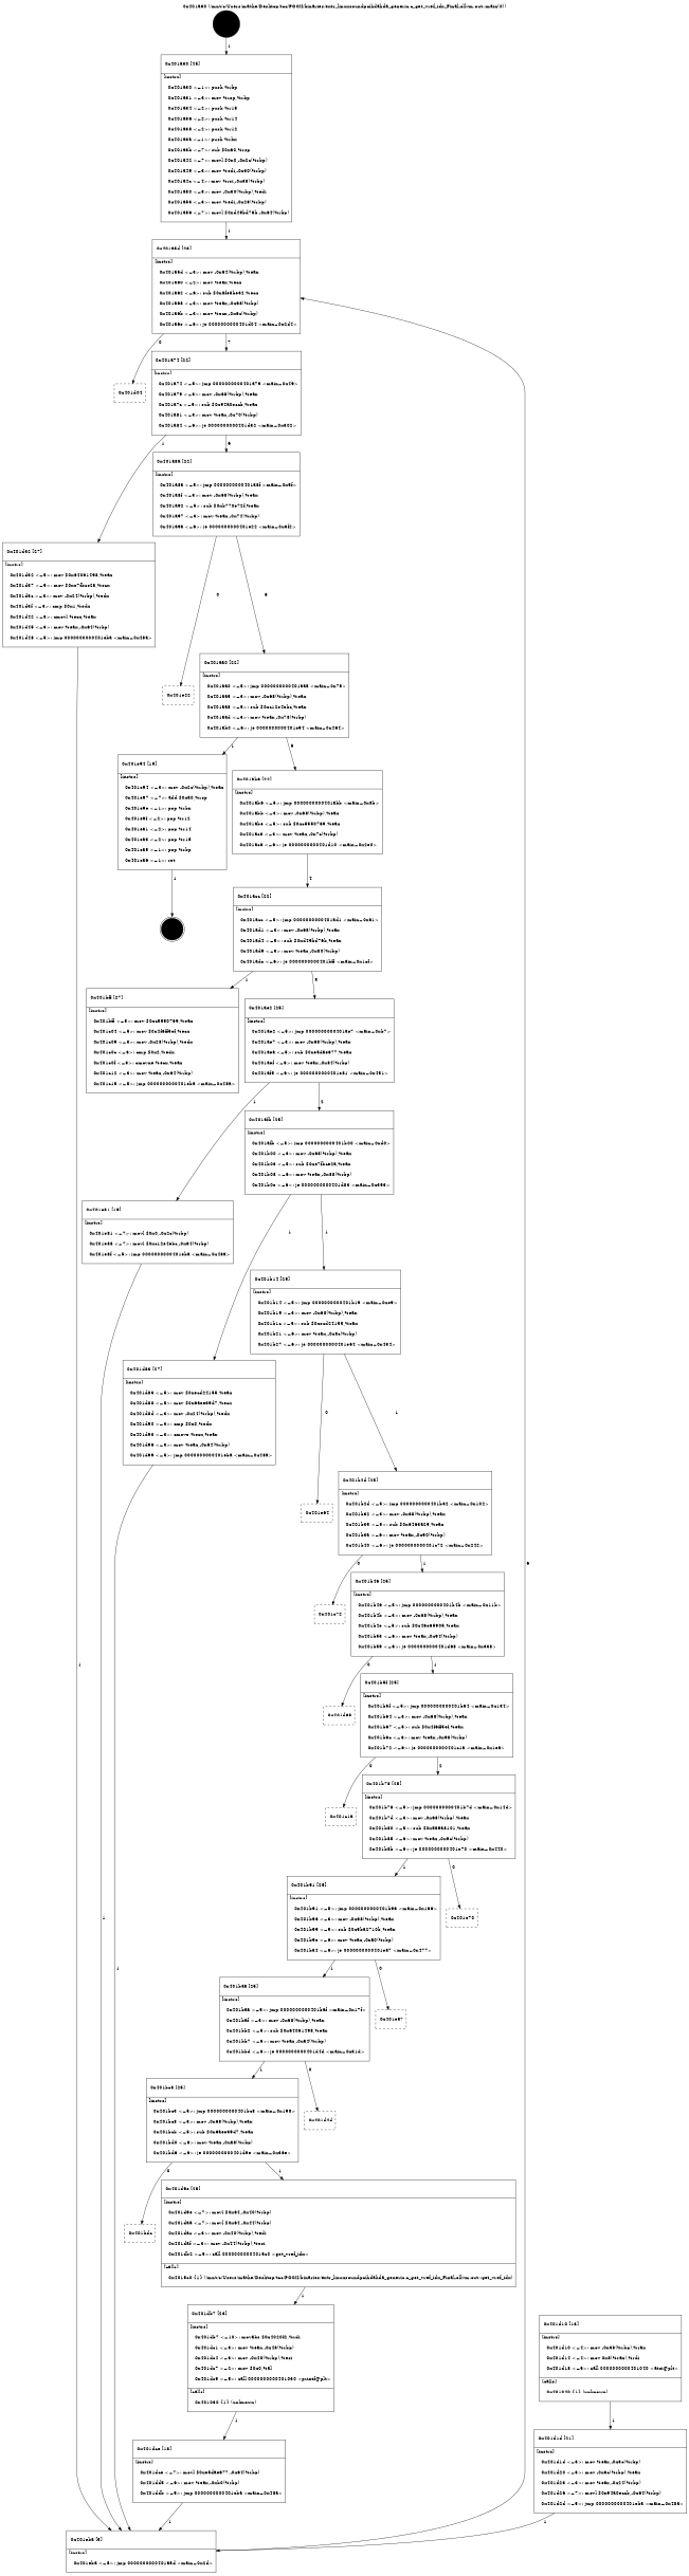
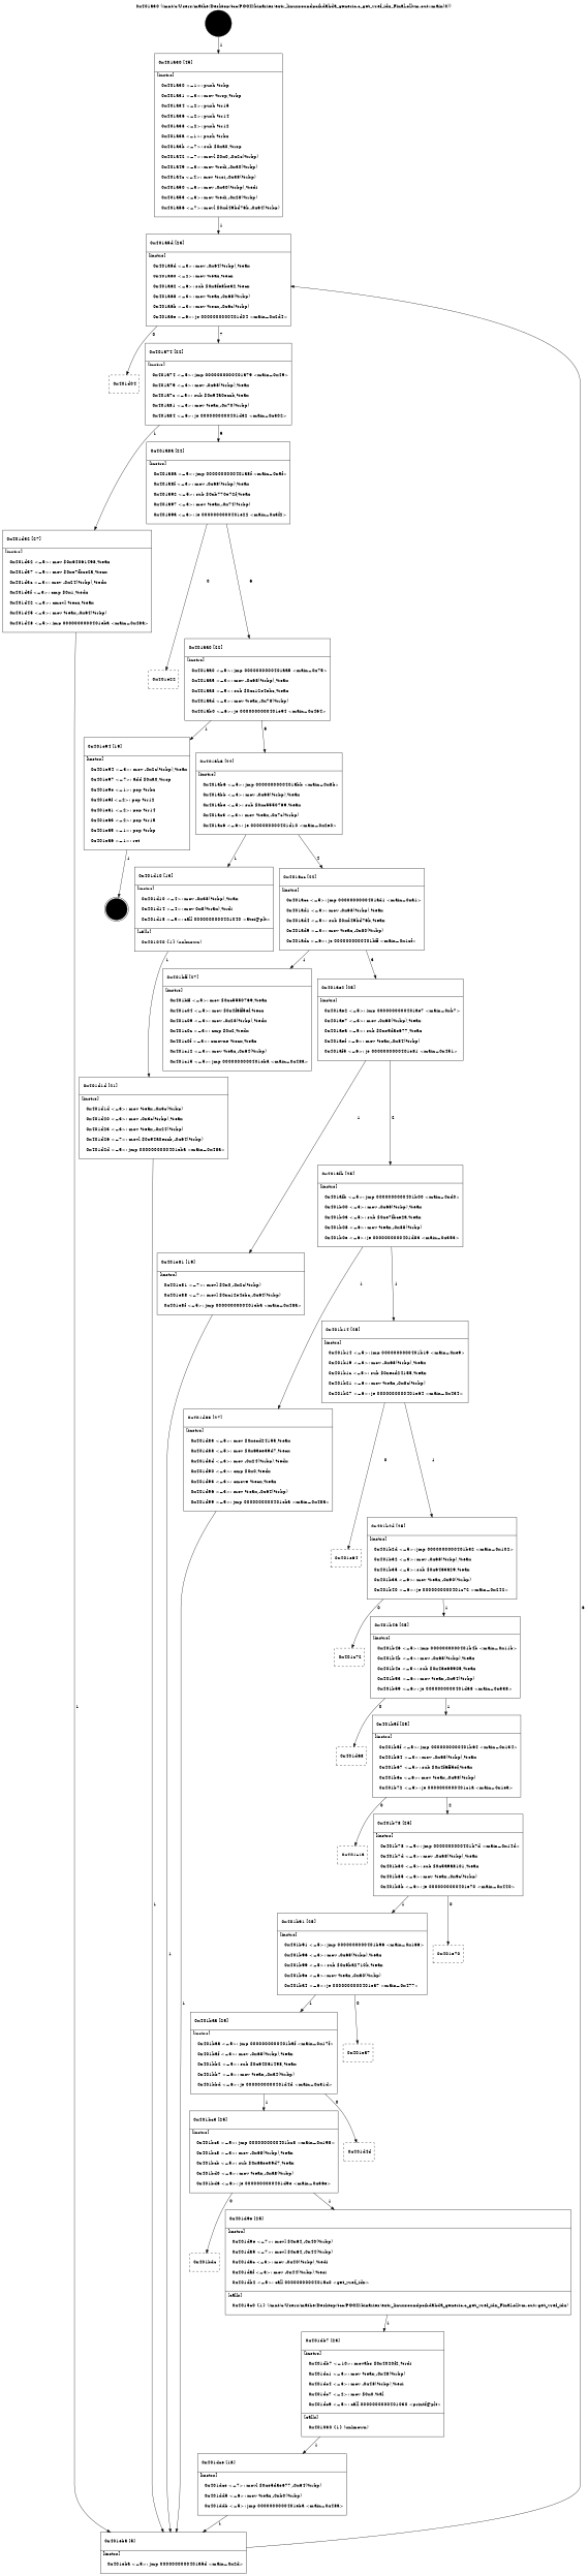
  digraph {
    label="0x401a30 (/mnt/c/Users/mathe/Desktop/tcc/POCII/binaries/extr_linuxsoundpcihdahda_generic.c_get_vref_idx_Final-ollvm.out::main(0))"
    labelloc=t
    node [shape=record]
    Entry [fillcolor=black height=0.3 shape=circle style=filled width=0.3]
    n2 [label="{\n     0x401a30 [45]\l\n     | [instrs]\l\n     &nbsp;&nbsp;0x401a30 \<+1\>: push %rbp\l\n     &nbsp;&nbsp;0x401a31 \<+3\>: mov %rsp,%rbp\l\n     &nbsp;&nbsp;0x401a34 \<+2\>: push %r15\l\n     &nbsp;&nbsp;0x401a36 \<+2\>: push %r14\l\n     &nbsp;&nbsp;0x401a38 \<+2\>: push %r12\l\n     &nbsp;&nbsp;0x401a3a \<+1\>: push %rbx\l\n     &nbsp;&nbsp;0x401a3b \<+7\>: sub $0xa0,%rsp\l\n     &nbsp;&nbsp;0x401a42 \<+7\>: movl $0x0,-0x2c(%rbp)\l\n     &nbsp;&nbsp;0x401a49 \<+3\>: mov %edi,-0x30(%rbp)\l\n     &nbsp;&nbsp;0x401a4c \<+4\>: mov %rsi,-0x38(%rbp)\l\n     &nbsp;&nbsp;0x401a50 \<+3\>: mov -0x30(%rbp),%edi\l\n     &nbsp;&nbsp;0x401a53 \<+3\>: mov %edi,-0x28(%rbp)\l\n     &nbsp;&nbsp;0x401a56 \<+7\>: movl $0xd49bd76b,-0x64(%rbp)\l\n  }"]
    n3 [label="{\n     0x401a5d [23]\l\n     | [instrs]\l\n     &nbsp;&nbsp;0x401a5d \<+3\>: mov -0x64(%rbp),%eax\l\n     &nbsp;&nbsp;0x401a60 \<+2\>: mov %eax,%ecx\l\n     &nbsp;&nbsp;0x401a62 \<+6\>: sub $0x8fe8be32,%ecx\l\n     &nbsp;&nbsp;0x401a68 \<+3\>: mov %eax,-0x68(%rbp)\l\n     &nbsp;&nbsp;0x401a6b \<+3\>: mov %ecx,-0x6c(%rbp)\l\n     &nbsp;&nbsp;0x401a6e \<+6\>: je 0000000000401d04 \<main+0x2d4\>\l\n  }"]
    n4 [label="{\n     0x401d04\l\n  }" style=dashed]
    n5 [label="{\n     0x401a74 [22]\l\n     | [instrs]\l\n     &nbsp;&nbsp;0x401a74 \<+5\>: jmp 0000000000401a79 \<main+0x49\>\l\n     &nbsp;&nbsp;0x401a79 \<+3\>: mov -0x68(%rbp),%eax\l\n     &nbsp;&nbsp;0x401a7c \<+5\>: sub $0x94a0eccb,%eax\l\n     &nbsp;&nbsp;0x401a81 \<+3\>: mov %eax,-0x70(%rbp)\l\n     &nbsp;&nbsp;0x401a84 \<+6\>: je 0000000000401d32 \<main+0x302\>\l\n  }"]
    n6 [label="{\n     0x401d32 [27]\l\n     | [instrs]\l\n     &nbsp;&nbsp;0x401d32 \<+5\>: mov $0x64061498,%eax\l\n     &nbsp;&nbsp;0x401d37 \<+5\>: mov $0xe7fbce2a,%ecx\l\n     &nbsp;&nbsp;0x401d3c \<+3\>: mov -0x24(%rbp),%edx\l\n     &nbsp;&nbsp;0x401d3f \<+3\>: cmp $0x1,%edx\l\n     &nbsp;&nbsp;0x401d42 \<+3\>: cmovl %ecx,%eax\l\n     &nbsp;&nbsp;0x401d45 \<+3\>: mov %eax,-0x64(%rbp)\l\n     &nbsp;&nbsp;0x401d48 \<+5\>: jmp 0000000000401eba \<main+0x48a\>\l\n  }"]
    n7 [label="{\n     0x401a8a [22]\l\n     | [instrs]\l\n     &nbsp;&nbsp;0x401a8a \<+5\>: jmp 0000000000401a8f \<main+0x5f\>\l\n     &nbsp;&nbsp;0x401a8f \<+3\>: mov -0x68(%rbp),%eax\l\n     &nbsp;&nbsp;0x401a92 \<+5\>: sub $0xb770e72f,%eax\l\n     &nbsp;&nbsp;0x401a97 \<+3\>: mov %eax,-0x74(%rbp)\l\n     &nbsp;&nbsp;0x401a9a \<+6\>: je 0000000000401e22 \<main+0x3f2\>\l\n  }"]
    n8 [label="{\n     0x401eba [5]\l\n     | [instrs]\l\n     &nbsp;&nbsp;0x401eba \<+5\>: jmp 0000000000401a5d \<main+0x2d\>\l\n  }"]
    n9 [label="{\n     0x401e22\l\n  }" style=dashed]
    n10 [label="{\n     0x401aa0 [22]\l\n     | [instrs]\l\n     &nbsp;&nbsp;0x401aa0 \<+5\>: jmp 0000000000401aa5 \<main+0x75\>\l\n     &nbsp;&nbsp;0x401aa5 \<+3\>: mov -0x68(%rbp),%eax\l\n     &nbsp;&nbsp;0x401aa8 \<+5\>: sub $0xc12e4ebc,%eax\l\n     &nbsp;&nbsp;0x401aad \<+3\>: mov %eax,-0x78(%rbp)\l\n     &nbsp;&nbsp;0x401ab0 \<+6\>: je 0000000000401e94 \<main+0x464\>\l\n  }"]
    Exit [fillcolor=black height=0.3 peripheries=2 shape=circle style=filled width=0.3]
    n12 [label="{\n     0x401e94 [19]\l\n     | [instrs]\l\n     &nbsp;&nbsp;0x401e94 \<+3\>: mov -0x2c(%rbp),%eax\l\n     &nbsp;&nbsp;0x401e97 \<+7\>: add $0xa0,%rsp\l\n     &nbsp;&nbsp;0x401e9e \<+1\>: pop %rbx\l\n     &nbsp;&nbsp;0x401e9f \<+2\>: pop %r12\l\n     &nbsp;&nbsp;0x401ea1 \<+2\>: pop %r14\l\n     &nbsp;&nbsp;0x401ea3 \<+2\>: pop %r15\l\n     &nbsp;&nbsp;0x401ea5 \<+1\>: pop %rbp\l\n     &nbsp;&nbsp;0x401ea6 \<+1\>: ret\l\n  }"]
    n13 [label="{\n     0x401ab6 [22]\l\n     | [instrs]\l\n     &nbsp;&nbsp;0x401ab6 \<+5\>: jmp 0000000000401abb \<main+0x8b\>\l\n     &nbsp;&nbsp;0x401abb \<+3\>: mov -0x68(%rbp),%eax\l\n     &nbsp;&nbsp;0x401abe \<+5\>: sub $0xc5550769,%eax\l\n     &nbsp;&nbsp;0x401ac3 \<+3\>: mov %eax,-0x7c(%rbp)\l\n     &nbsp;&nbsp;0x401ac6 \<+6\>: je 0000000000401d10 \<main+0x2e0\>\l\n  }"]
    n14 [label="{\n     0x401dce [18]\l\n     | [instrs]\l\n     &nbsp;&nbsp;0x401dce \<+7\>: movl $0xe5dae677,-0x64(%rbp)\l\n     &nbsp;&nbsp;0x401dd5 \<+6\>: mov %eax,-0xb0(%rbp)\l\n     &nbsp;&nbsp;0x401ddb \<+5\>: jmp 0000000000401eba \<main+0x48a\>\l\n  }"]
    n15 [label="{\n     0x401d10 [13]\l\n     | [instrs]\l\n     &nbsp;&nbsp;0x401d10 \<+4\>: mov -0x38(%rbp),%rax\l\n     &nbsp;&nbsp;0x401d14 \<+4\>: mov 0x8(%rax),%rdi\l\n     &nbsp;&nbsp;0x401d18 \<+5\>: call 0000000000401040 \<atoi@plt\>\l\n     | [calls]\l\n     &nbsp;&nbsp;0x401040 \{1\} (unknown)\l\n  }"]
    n16 [label="{\n     0x401acc [22]\l\n     | [instrs]\l\n     &nbsp;&nbsp;0x401acc \<+5\>: jmp 0000000000401ad1 \<main+0xa1\>\l\n     &nbsp;&nbsp;0x401ad1 \<+3\>: mov -0x68(%rbp),%eax\l\n     &nbsp;&nbsp;0x401ad4 \<+5\>: sub $0xd49bd76b,%eax\l\n     &nbsp;&nbsp;0x401ad9 \<+3\>: mov %eax,-0x80(%rbp)\l\n     &nbsp;&nbsp;0x401adc \<+6\>: je 0000000000401bff \<main+0x1cf\>\l\n  }"]
    n17 [label="{\n     0x401db7 [23]\l\n     | [instrs]\l\n     &nbsp;&nbsp;0x401db7 \<+10\>: movabs $0x4020f2,%rdi\l\n     &nbsp;&nbsp;0x401dc1 \<+3\>: mov %eax,-0x48(%rbp)\l\n     &nbsp;&nbsp;0x401dc4 \<+3\>: mov -0x48(%rbp),%esi\l\n     &nbsp;&nbsp;0x401dc7 \<+2\>: mov $0x0,%al\l\n     &nbsp;&nbsp;0x401dc9 \<+5\>: call 0000000000401030 \<printf@plt\>\l\n     | [calls]\l\n     &nbsp;&nbsp;0x401030 \{1\} (unknown)\l\n  }"]
    n18 [label="{\n     0x401d1d [21]\l\n     | [instrs]\l\n     &nbsp;&nbsp;0x401d1d \<+3\>: mov %eax,-0x3c(%rbp)\l\n     &nbsp;&nbsp;0x401d20 \<+3\>: mov -0x3c(%rbp),%eax\l\n     &nbsp;&nbsp;0x401d23 \<+3\>: mov %eax,-0x24(%rbp)\l\n     &nbsp;&nbsp;0x401d26 \<+7\>: movl $0x94a0eccb,-0x64(%rbp)\l\n     &nbsp;&nbsp;0x401d2d \<+5\>: jmp 0000000000401eba \<main+0x48a\>\l\n  }"]
    n19 [label="{\n     0x401bff [27]\l\n     | [instrs]\l\n     &nbsp;&nbsp;0x401bff \<+5\>: mov $0xc5550769,%eax\l\n     &nbsp;&nbsp;0x401c04 \<+5\>: mov $0x4f6ff5ef,%ecx\l\n     &nbsp;&nbsp;0x401c09 \<+3\>: mov -0x28(%rbp),%edx\l\n     &nbsp;&nbsp;0x401c0c \<+3\>: cmp $0x2,%edx\l\n     &nbsp;&nbsp;0x401c0f \<+3\>: cmovne %ecx,%eax\l\n     &nbsp;&nbsp;0x401c12 \<+3\>: mov %eax,-0x64(%rbp)\l\n     &nbsp;&nbsp;0x401c15 \<+5\>: jmp 0000000000401eba \<main+0x48a\>\l\n  }"]
    n20 [label="{\n     0x401ae2 [25]\l\n     | [instrs]\l\n     &nbsp;&nbsp;0x401ae2 \<+5\>: jmp 0000000000401ae7 \<main+0xb7\>\l\n     &nbsp;&nbsp;0x401ae7 \<+3\>: mov -0x68(%rbp),%eax\l\n     &nbsp;&nbsp;0x401aea \<+5\>: sub $0xe5dae677,%eax\l\n     &nbsp;&nbsp;0x401aef \<+6\>: mov %eax,-0x84(%rbp)\l\n     &nbsp;&nbsp;0x401af5 \<+6\>: je 0000000000401e81 \<main+0x451\>\l\n  }"]
    n21 [label="{\n     0x401bdc\l\n  }" style=dashed]
    n22 [label="{\n     0x401e81 [19]\l\n     | [instrs]\l\n     &nbsp;&nbsp;0x401e81 \<+7\>: movl $0x0,-0x2c(%rbp)\l\n     &nbsp;&nbsp;0x401e88 \<+7\>: movl $0xc12e4ebc,-0x64(%rbp)\l\n     &nbsp;&nbsp;0x401e8f \<+5\>: jmp 0000000000401eba \<main+0x48a\>\l\n  }"]
    n23 [label="{\n     0x401afb [25]\l\n     | [instrs]\l\n     &nbsp;&nbsp;0x401afb \<+5\>: jmp 0000000000401b00 \<main+0xd0\>\l\n     &nbsp;&nbsp;0x401b00 \<+3\>: mov -0x68(%rbp),%eax\l\n     &nbsp;&nbsp;0x401b03 \<+5\>: sub $0xe7fbce2a,%eax\l\n     &nbsp;&nbsp;0x401b08 \<+6\>: mov %eax,-0x88(%rbp)\l\n     &nbsp;&nbsp;0x401b0e \<+6\>: je 0000000000401d83 \<main+0x353\>\l\n  }"]
    n24 [label="{\n     0x401d9e [25]\l\n     | [instrs]\l\n     &nbsp;&nbsp;0x401d9e \<+7\>: movl $0x64,-0x40(%rbp)\l\n     &nbsp;&nbsp;0x401da5 \<+7\>: movl $0x64,-0x44(%rbp)\l\n     &nbsp;&nbsp;0x401dac \<+3\>: mov -0x40(%rbp),%edi\l\n     &nbsp;&nbsp;0x401daf \<+3\>: mov -0x44(%rbp),%esi\l\n     &nbsp;&nbsp;0x401db2 \<+5\>: call 00000000004015c0 \<get_vref_idx\>\l\n     | [calls]\l\n     &nbsp;&nbsp;0x4015c0 \{1\} (/mnt/c/Users/mathe/Desktop/tcc/POCII/binaries/extr_linuxsoundpcihdahda_generic.c_get_vref_idx_Final-ollvm.out::get_vref_idx)\l\n  }"]
    n25 [label="{\n     0x401d83 [27]\l\n     | [instrs]\l\n     &nbsp;&nbsp;0x401d83 \<+5\>: mov $0xecd24155,%eax\l\n     &nbsp;&nbsp;0x401d88 \<+5\>: mov $0x6aee39d7,%ecx\l\n     &nbsp;&nbsp;0x401d8d \<+3\>: mov -0x24(%rbp),%edx\l\n     &nbsp;&nbsp;0x401d90 \<+3\>: cmp $0x0,%edx\l\n     &nbsp;&nbsp;0x401d93 \<+3\>: cmove %ecx,%eax\l\n     &nbsp;&nbsp;0x401d96 \<+3\>: mov %eax,-0x64(%rbp)\l\n     &nbsp;&nbsp;0x401d99 \<+5\>: jmp 0000000000401eba \<main+0x48a\>\l\n  }"]
    n26 [label="{\n     0x401b14 [25]\l\n     | [instrs]\l\n     &nbsp;&nbsp;0x401b14 \<+5\>: jmp 0000000000401b19 \<main+0xe9\>\l\n     &nbsp;&nbsp;0x401b19 \<+3\>: mov -0x68(%rbp),%eax\l\n     &nbsp;&nbsp;0x401b1c \<+5\>: sub $0xecd24155,%eax\l\n     &nbsp;&nbsp;0x401b21 \<+6\>: mov %eax,-0x8c(%rbp)\l\n     &nbsp;&nbsp;0x401b27 \<+6\>: je 0000000000401e64 \<main+0x434\>\l\n  }"]
    n27 [label="{\n     0x401bc3 [25]\l\n     | [instrs]\l\n     &nbsp;&nbsp;0x401bc3 \<+5\>: jmp 0000000000401bc8 \<main+0x198\>\l\n     &nbsp;&nbsp;0x401bc8 \<+3\>: mov -0x68(%rbp),%eax\l\n     &nbsp;&nbsp;0x401bcb \<+5\>: sub $0x6aee39d7,%eax\l\n     &nbsp;&nbsp;0x401bd0 \<+6\>: mov %eax,-0xa8(%rbp)\l\n     &nbsp;&nbsp;0x401bd6 \<+6\>: je 0000000000401d9e \<main+0x36e\>\l\n  }"]
    n28 [label="{\n     0x401e64\l\n  }" style=dashed]
    n29 [label="{\n     0x401b2d [25]\l\n     | [instrs]\l\n     &nbsp;&nbsp;0x401b2d \<+5\>: jmp 0000000000401b32 \<main+0x102\>\l\n     &nbsp;&nbsp;0x401b32 \<+3\>: mov -0x68(%rbp),%eax\l\n     &nbsp;&nbsp;0x401b35 \<+5\>: sub $0x6463a29,%eax\l\n     &nbsp;&nbsp;0x401b3a \<+6\>: mov %eax,-0x90(%rbp)\l\n     &nbsp;&nbsp;0x401b40 \<+6\>: je 0000000000401c72 \<main+0x242\>\l\n  }"]
    n30 [label="{\n     0x401d4d\l\n  }" style=dashed]
    n31 [label="{\n     0x401c72\l\n  }" style=dashed]
    n32 [label="{\n     0x401b46 [25]\l\n     | [instrs]\l\n     &nbsp;&nbsp;0x401b46 \<+5\>: jmp 0000000000401b4b \<main+0x11b\>\l\n     &nbsp;&nbsp;0x401b4b \<+3\>: mov -0x68(%rbp),%eax\l\n     &nbsp;&nbsp;0x401b4e \<+5\>: sub $0x46e65905,%eax\l\n     &nbsp;&nbsp;0x401b53 \<+6\>: mov %eax,-0x94(%rbp)\l\n     &nbsp;&nbsp;0x401b59 \<+6\>: je 0000000000401d68 \<main+0x338\>\l\n  }"]
    n33 [label="{\n     0x401baa [25]\l\n     | [instrs]\l\n     &nbsp;&nbsp;0x401baa \<+5\>: jmp 0000000000401baf \<main+0x17f\>\l\n     &nbsp;&nbsp;0x401baf \<+3\>: mov -0x68(%rbp),%eax\l\n     &nbsp;&nbsp;0x401bb2 \<+5\>: sub $0x64061498,%eax\l\n     &nbsp;&nbsp;0x401bb7 \<+6\>: mov %eax,-0xa4(%rbp)\l\n     &nbsp;&nbsp;0x401bbd \<+6\>: je 0000000000401d4d \<main+0x31d\>\l\n  }"]
    n34 [label="{\n     0x401d68\l\n  }" style=dashed]
    n35 [label="{\n     0x401b5f [25]\l\n     | [instrs]\l\n     &nbsp;&nbsp;0x401b5f \<+5\>: jmp 0000000000401b64 \<main+0x134\>\l\n     &nbsp;&nbsp;0x401b64 \<+3\>: mov -0x68(%rbp),%eax\l\n     &nbsp;&nbsp;0x401b67 \<+5\>: sub $0x4f6ff5ef,%eax\l\n     &nbsp;&nbsp;0x401b6c \<+6\>: mov %eax,-0x98(%rbp)\l\n     &nbsp;&nbsp;0x401b72 \<+6\>: je 0000000000401c1a \<main+0x1ea\>\l\n  }"]
    n36 [label="{\n     0x401ea7\l\n  }" style=dashed]
    n37 [label="{\n     0x401c1a\l\n  }" style=dashed]
    n38 [label="{\n     0x401b78 [25]\l\n     | [instrs]\l\n     &nbsp;&nbsp;0x401b78 \<+5\>: jmp 0000000000401b7d \<main+0x14d\>\l\n     &nbsp;&nbsp;0x401b7d \<+3\>: mov -0x68(%rbp),%eax\l\n     &nbsp;&nbsp;0x401b80 \<+5\>: sub $0x5a9a8101,%eax\l\n     &nbsp;&nbsp;0x401b85 \<+6\>: mov %eax,-0x9c(%rbp)\l\n     &nbsp;&nbsp;0x401b8b \<+6\>: je 0000000000401e70 \<main+0x440\>\l\n  }"]
    n39 [label="{\n     0x401b91 [25]\l\n     | [instrs]\l\n     &nbsp;&nbsp;0x401b91 \<+5\>: jmp 0000000000401b96 \<main+0x166\>\l\n     &nbsp;&nbsp;0x401b96 \<+3\>: mov -0x68(%rbp),%eax\l\n     &nbsp;&nbsp;0x401b99 \<+5\>: sub $0x5ba2710b,%eax\l\n     &nbsp;&nbsp;0x401b9e \<+6\>: mov %eax,-0xa0(%rbp)\l\n     &nbsp;&nbsp;0x401ba4 \<+6\>: je 0000000000401ea7 \<main+0x477\>\l\n  }"]
    n40 [label="{\n     0x401e70\l\n  }" style=dashed]
    Entry -> n2 [label=" 1"]
    n2 -> n3 [label=" 1"]
    n3 -> n4 [label=" 0"]
    n3 -> n5 [label=" 7"]
    n5 -> n6 [label=" 1"]
    n5 -> n7 [label=" 6"]
    n6 -> n8 [label=" 1"]
    n7 -> n9 [label=" 0"]
    n7 -> n10 [label=" 6"]
    n8 -> n3 [label=" 6"]
    n10 -> n12 [label=" 1"]
    n10 -> n13 [label=" 5"]
    n12 -> Exit [label=" 1"]
+   n13 -> n15 [label=" 1"]
    n13 -> n16 [label=" 4"]
    n14 -> n8 [label=" 1"]
    n15 -> n18 [label=" 1"]
    n16 -> n19 [label=" 1"]
    n16 -> n20 [label=" 3"]
    n17 -> n14 [label=" 1"]
    n18 -> n8 [label=" 1"]
    n20 -> n22 [label=" 1"]
    n20 -> n23 [label=" 2"]
    n22 -> n8 [label=" 1"]
    n23 -> n25 [label=" 1"]
    n23 -> n26 [label=" 1"]
    n24 -> n17 [label=" 1"]
    n25 -> n8 [label=" 1"]
    n26 -> n28 [label=" 0"]
    n26 -> n29 [label=" 1"]
    n27 -> n21 [label=" 0"]
    n27 -> n24 [label=" 1"]
    n29 -> n31 [label=" 0"]
    n29 -> n32 [label=" 1"]
    n32 -> n34 [label=" 0"]
    n32 -> n35 [label=" 1"]
    n33 -> n27 [label=" 1"]
    n33 -> n30 [label=" 0"]
    n35 -> n37 [label=" 0"]
    n35 -> n38 [label=" 2"]
    n38 -> n39 [label=" 1"]
    n38 -> n40 [label=" 0"]
    n39 -> n33 [label=" 1"]
    n39 -> n36 [label=" 0"]
  }
